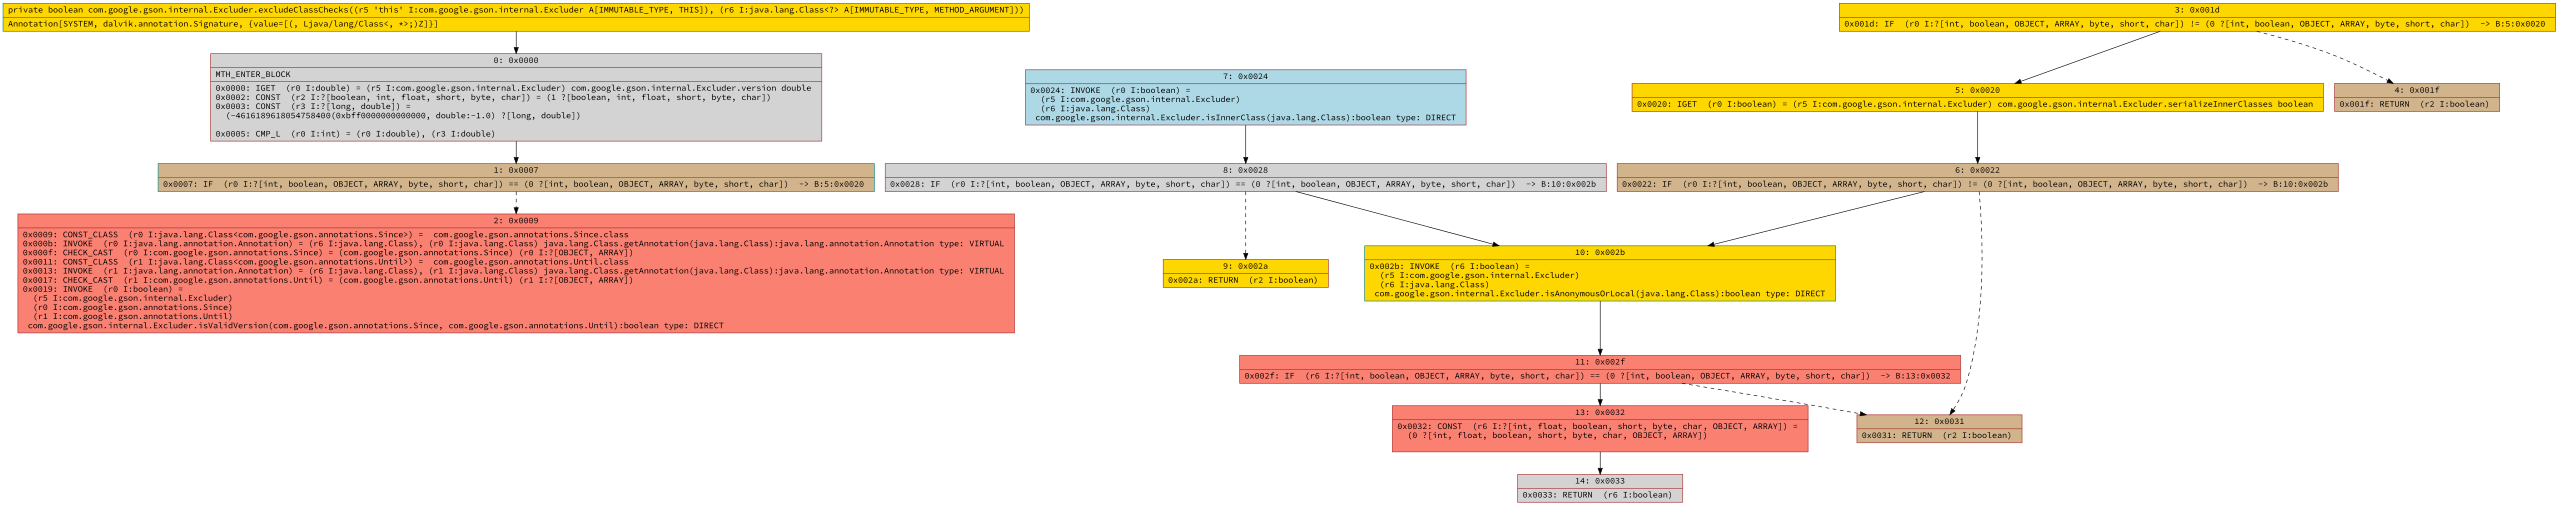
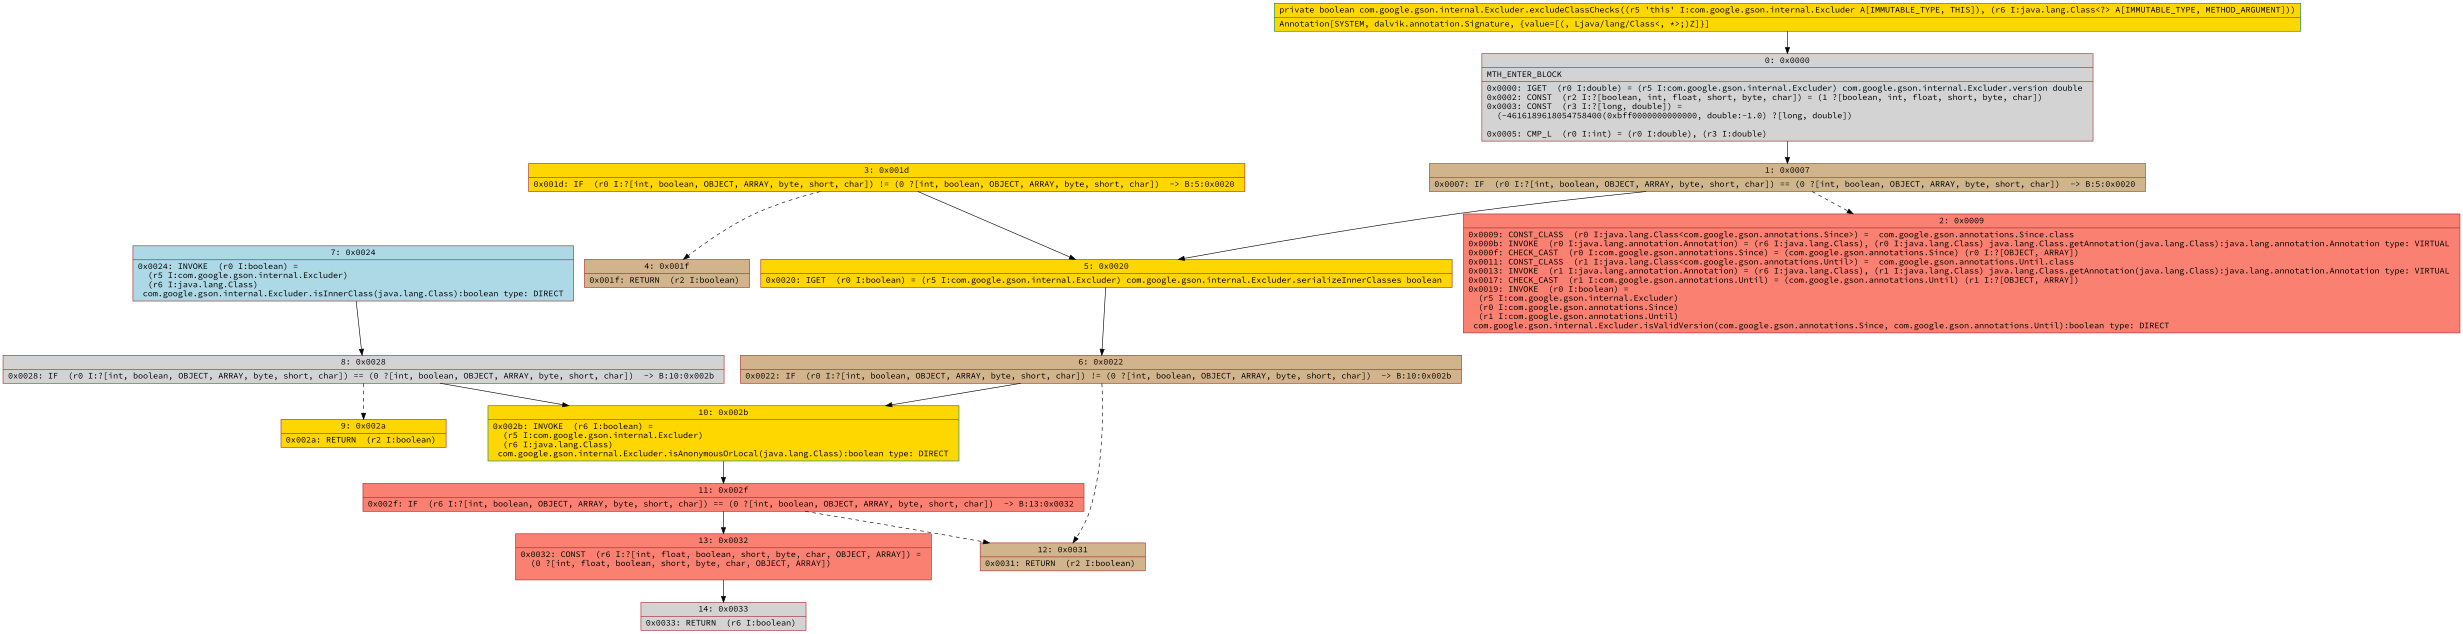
  digraph {
    fontname="Source Code Pro"
    node [color=brown fillcolor=gold fontname="Source Code Pro" shape=record style=filled]
    edge [fontname="Source Code Pro"]
    n1 [fillcolor=lightgrey label="{0\:\ 0x0000|MTH_ENTER_BLOCK\l|0x0000: IGET  (r0 I:double) = (r5 I:com.google.gson.internal.Excluder) com.google.gson.internal.Excluder.version double \l0x0002: CONST  (r2 I:?[boolean, int, float, short, byte, char]) = (1 ?[boolean, int, float, short, byte, char]) \l0x0003: CONST  (r3 I:?[long, double]) = \l  (\-4616189618054758400(0xbff0000000000000, double:\-1.0) ?[long, double])\l \l0x0005: CMP_L  (r0 I:int) = (r0 I:double), (r3 I:double) \l}"]
    n2 [color=teal fillcolor=tan label="{1\:\ 0x0007|0x0007: IF  (r0 I:?[int, boolean, OBJECT, ARRAY, byte, short, char]) == (0 ?[int, boolean, OBJECT, ARRAY, byte, short, char])  \-\> B:5:0x0020 \l}"]
    n3 [fillcolor=salmon label="{2\:\ 0x0009|0x0009: CONST_CLASS  (r0 I:java.lang.Class\<com.google.gson.annotations.Since\>) =  com.google.gson.annotations.Since.class \l0x000b: INVOKE  (r0 I:java.lang.annotation.Annotation) = (r6 I:java.lang.Class), (r0 I:java.lang.Class) java.lang.Class.getAnnotation(java.lang.Class):java.lang.annotation.Annotation type: VIRTUAL \l0x000f: CHECK_CAST  (r0 I:com.google.gson.annotations.Since) = (com.google.gson.annotations.Since) (r0 I:?[OBJECT, ARRAY]) \l0x0011: CONST_CLASS  (r1 I:java.lang.Class\<com.google.gson.annotations.Until\>) =  com.google.gson.annotations.Until.class \l0x0013: INVOKE  (r1 I:java.lang.annotation.Annotation) = (r6 I:java.lang.Class), (r1 I:java.lang.Class) java.lang.Class.getAnnotation(java.lang.Class):java.lang.annotation.Annotation type: VIRTUAL \l0x0017: CHECK_CAST  (r1 I:com.google.gson.annotations.Until) = (com.google.gson.annotations.Until) (r1 I:?[OBJECT, ARRAY]) \l0x0019: INVOKE  (r0 I:boolean) = \l  (r5 I:com.google.gson.internal.Excluder)\l  (r0 I:com.google.gson.annotations.Since)\l  (r1 I:com.google.gson.annotations.Until)\l com.google.gson.internal.Excluder.isValidVersion(com.google.gson.annotations.Since, com.google.gson.annotations.Until):boolean type: DIRECT \l}"]
    n4 [label="{5\:\ 0x0020|0x0020: IGET  (r0 I:boolean) = (r5 I:com.google.gson.internal.Excluder) com.google.gson.internal.Excluder.serializeInnerClasses boolean \l}"]
    n5 [fillcolor=tan label="{6\:\ 0x0022|0x0022: IF  (r0 I:?[int, boolean, OBJECT, ARRAY, byte, short, char]) != (0 ?[int, boolean, OBJECT, ARRAY, byte, short, char])  \-\> B:10:0x002b \l}"]
    n6 [label="{3\:\ 0x001d|0x001d: IF  (r0 I:?[int, boolean, OBJECT, ARRAY, byte, short, char]) != (0 ?[int, boolean, OBJECT, ARRAY, byte, short, char])  \-\> B:5:0x0020 \l}"]
    n7 [fillcolor=tan label="{4\:\ 0x001f|0x001f: RETURN  (r2 I:boolean) \l}"]
    n8 [color=teal label="{10\:\ 0x002b|0x002b: INVOKE  (r6 I:boolean) = \l  (r5 I:com.google.gson.internal.Excluder)\l  (r6 I:java.lang.Class)\l com.google.gson.internal.Excluder.isAnonymousOrLocal(java.lang.Class):boolean type: DIRECT \l}"]
    n9 [fillcolor=tan label="{12\:\ 0x0031|0x0031: RETURN  (r2 I:boolean) \l}"]
    n10 [fillcolor=lightblue label="{7\:\ 0x0024|0x0024: INVOKE  (r0 I:boolean) = \l  (r5 I:com.google.gson.internal.Excluder)\l  (r6 I:java.lang.Class)\l com.google.gson.internal.Excluder.isInnerClass(java.lang.Class):boolean type: DIRECT \l}"]
    n11 [fillcolor=lightgrey label="{8\:\ 0x0028|0x0028: IF  (r0 I:?[int, boolean, OBJECT, ARRAY, byte, short, char]) == (0 ?[int, boolean, OBJECT, ARRAY, byte, short, char])  \-\> B:10:0x002b \l}"]
    n12 [fillcolor=salmon label="{11\:\ 0x002f|0x002f: IF  (r6 I:?[int, boolean, OBJECT, ARRAY, byte, short, char]) == (0 ?[int, boolean, OBJECT, ARRAY, byte, short, char])  \-\> B:13:0x0032 \l}"]
    n13 [label="{9\:\ 0x002a|0x002a: RETURN  (r2 I:boolean) \l}"]
    n14 [fillcolor=salmon label="{13\:\ 0x0032|0x0032: CONST  (r6 I:?[int, float, boolean, short, byte, char, OBJECT, ARRAY]) = \l  (0 ?[int, float, boolean, short, byte, char, OBJECT, ARRAY])\l \l}"]
    n15 [fillcolor=lightgrey label="{14\:\ 0x0033|0x0033: RETURN  (r6 I:boolean) \l}"]
    n16 [color=teal label="{private boolean com.google.gson.internal.Excluder.excludeClassChecks((r5 'this' I:com.google.gson.internal.Excluder A[IMMUTABLE_TYPE, THIS]), (r6 I:java.lang.Class\<?\> A[IMMUTABLE_TYPE, METHOD_ARGUMENT]))  | Annotation[SYSTEM, dalvik.annotation.Signature, \{value=[(, Ljava\/lang\/Class\<, *\>;)Z]\}]\l}"]
    n1 -> n2
    n2 -> n3 [style=dashed]
+   n2 -> n4
    n4 -> n5
    n5 -> n8
    n5 -> n9 [style=dashed]
    n6 -> n4
    n6 -> n7 [style=dashed]
    n8 -> n12
    n10 -> n11
    n11 -> n8
    n11 -> n13 [style=dashed]
    n12 -> n9 [style=dashed]
    n12 -> n14
    n14 -> n15
    n16 -> n1
  }
